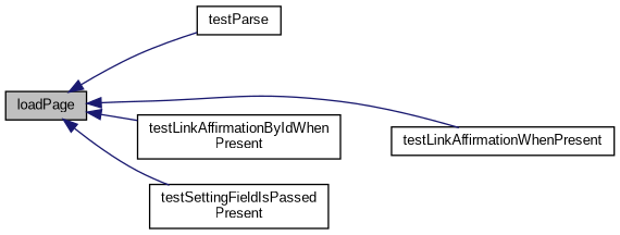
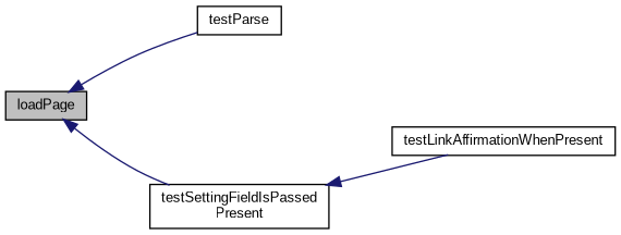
  digraph {
    fontname="Liberation Sans"
    rankdir=LR
    node [color=black fillcolor=white fontname="Liberation Sans" fontsize=10 shape=record style=filled]
    edge [color=midnightblue dir=back fontname="Liberation Sans" fontsize=10 labelfontname=Helvetica labelfontsize=10 style=solid]
    n1 [fillcolor=grey75 fontcolor=black height=0.2 label=loadPage width=0.4]
    n2 [height=0.2 label=testParse width=0.4]
    n3 [height=0.2 label=testLinkAffirmationWhenPresent width=0.4]
-   n4 [height=0.2 label="testLinkAffirmationByIdWhen\lPresent" width=0.4]
    n5 [height=0.2 label="testSettingFieldIsPassed\lPresent" width=0.4]
    n1 -> n2
-   n1 -> n3
-   n1 -> n4
+   n5 -> n3
    n1 -> n5
  }
